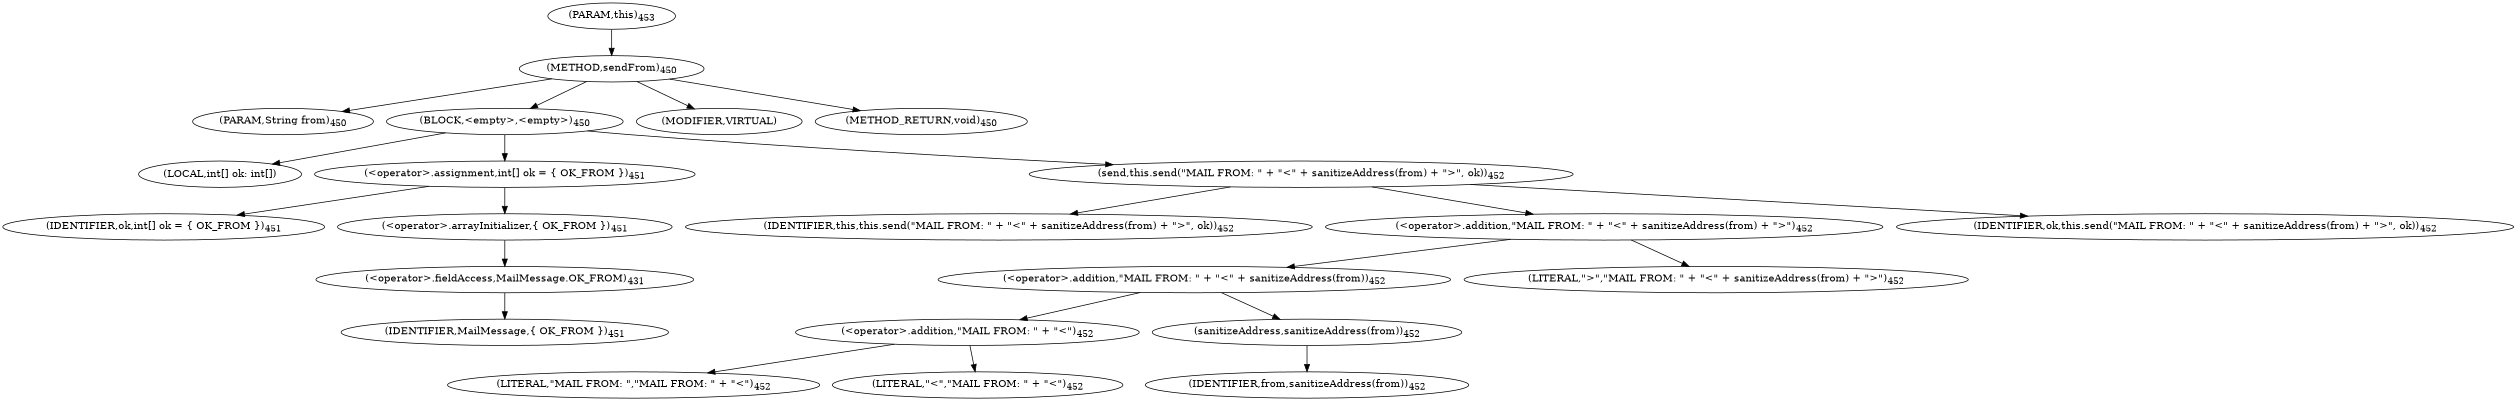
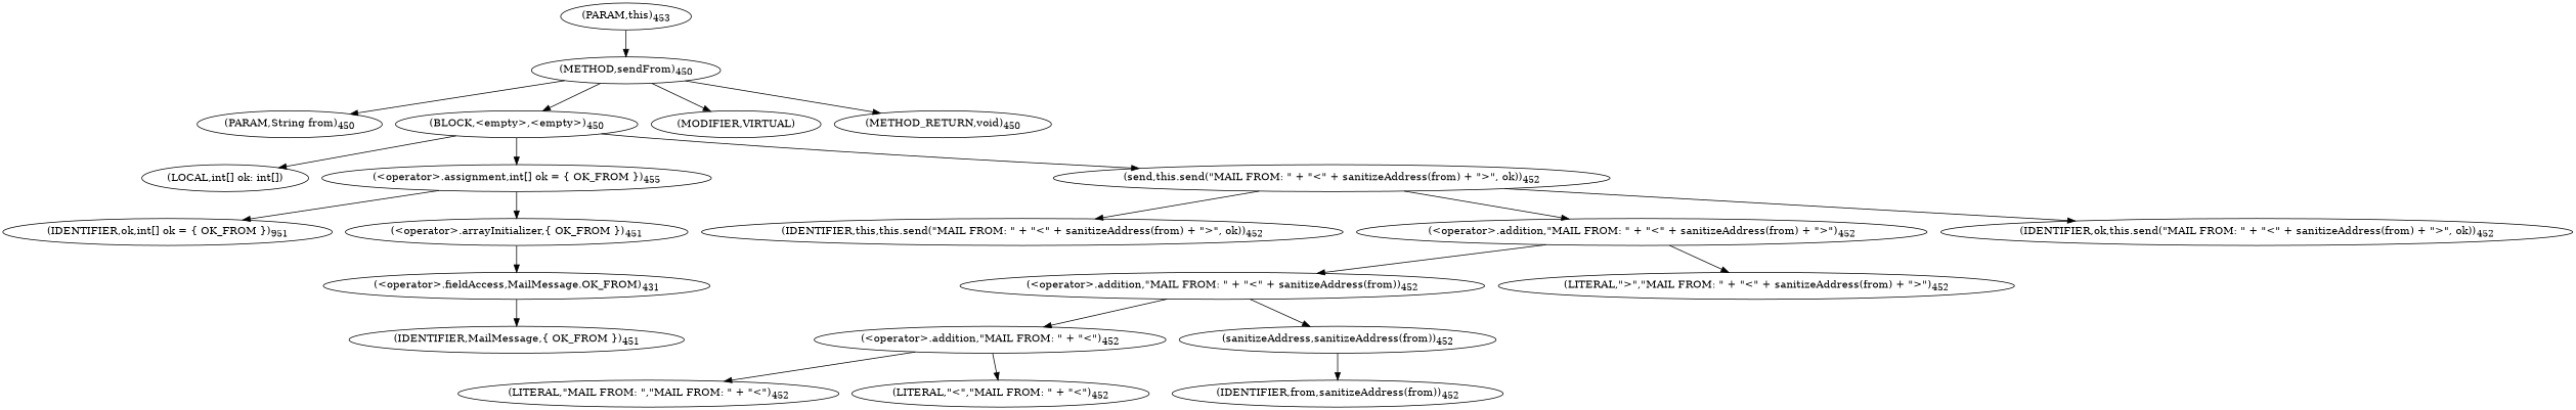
  digraph {
    n1 [label=<(METHOD,sendFrom)<SUB>450</SUB>>]
    n2 [label=<(PARAM,String from)<SUB>450</SUB>>]
    n3 [label=<(BLOCK,&lt;empty&gt;,&lt;empty&gt;)<SUB>450</SUB>>]
    n4 [label=<(MODIFIER,VIRTUAL)>]
    n5 [label=<(METHOD_RETURN,void)<SUB>450</SUB>>]
    n6 [label=<(PARAM,this)<SUB>453</SUB>>]
    n7 [label=<(LOCAL,int[] ok: int[])>]
-   n8 [label=<(&lt;operator&gt;.assignment,int[] ok = { OK_FROM })<SUB>451</SUB>>]
+   n8 [label=<(&lt;operator&gt;.assignment,int[] ok = { OK_FROM })<SUB>455</SUB>>]
    n9 [label=<(send,this.send(&quot;MAIL FROM: &quot; + &quot;&lt;&quot; + sanitizeAddress(from) + &quot;&gt;&quot;, ok))<SUB>452</SUB>>]
-   n10 [label=<(IDENTIFIER,ok,int[] ok = { OK_FROM })<SUB>451</SUB>>]
+   n10 [label=<(IDENTIFIER,ok,int[] ok = { OK_FROM })<SUB>951</SUB>>]
    n11 [label=<(&lt;operator&gt;.arrayInitializer,{ OK_FROM })<SUB>451</SUB>>]
    n12 [label=<(IDENTIFIER,this,this.send(&quot;MAIL FROM: &quot; + &quot;&lt;&quot; + sanitizeAddress(from) + &quot;&gt;&quot;, ok))<SUB>452</SUB>>]
    n13 [label=<(&lt;operator&gt;.addition,&quot;MAIL FROM: &quot; + &quot;&lt;&quot; + sanitizeAddress(from) + &quot;&gt;&quot;)<SUB>452</SUB>>]
    n14 [label=<(IDENTIFIER,ok,this.send(&quot;MAIL FROM: &quot; + &quot;&lt;&quot; + sanitizeAddress(from) + &quot;&gt;&quot;, ok))<SUB>452</SUB>>]
    n15 [label=<(&lt;operator&gt;.fieldAccess,MailMessage.OK_FROM)<SUB>431</SUB>>]
    n16 [label=<(IDENTIFIER,MailMessage,{ OK_FROM })<SUB>451</SUB>>]
    n17 [label=<(&lt;operator&gt;.addition,&quot;MAIL FROM: &quot; + &quot;&lt;&quot; + sanitizeAddress(from))<SUB>452</SUB>>]
    n18 [label=<(LITERAL,&quot;&gt;&quot;,&quot;MAIL FROM: &quot; + &quot;&lt;&quot; + sanitizeAddress(from) + &quot;&gt;&quot;)<SUB>452</SUB>>]
    n19 [label=<(&lt;operator&gt;.addition,&quot;MAIL FROM: &quot; + &quot;&lt;&quot;)<SUB>452</SUB>>]
    n20 [label=<(sanitizeAddress,sanitizeAddress(from))<SUB>452</SUB>>]
    n21 [label=<(LITERAL,&quot;MAIL FROM: &quot;,&quot;MAIL FROM: &quot; + &quot;&lt;&quot;)<SUB>452</SUB>>]
    n22 [label=<(LITERAL,&quot;&lt;&quot;,&quot;MAIL FROM: &quot; + &quot;&lt;&quot;)<SUB>452</SUB>>]
    n23 [label=<(IDENTIFIER,from,sanitizeAddress(from))<SUB>452</SUB>>]
    n1 -> n2
    n1 -> n3
    n1 -> n4
    n1 -> n5
    n3 -> n7
    n3 -> n8
    n3 -> n9
    n6 -> n1
    n8 -> n10
    n8 -> n11
    n9 -> n12
    n9 -> n13
    n9 -> n14
    n11 -> n15
    n13 -> n17
    n13 -> n18
    n15 -> n16
    n17 -> n19
    n17 -> n20
    n19 -> n21
    n19 -> n22
    n20 -> n23
  }
